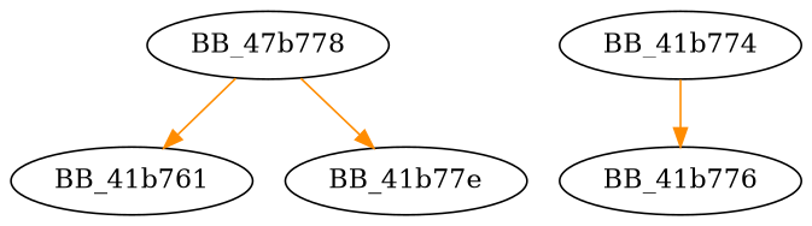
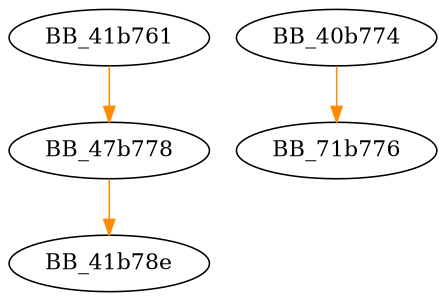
  digraph {
    fontname="DejaVu Serif"
    node [fontname="DejaVu Serif"]
    edge [color=darkorange fontname="DejaVu Serif"]
    n1 [label=BB_47b778]
    BB_41b761
-   BB_41b774
-   BB_41b776
-   BB_41b77e
+   BB_41b774 [label=BB_40b774]
+   BB_41b776 [label=BB_71b776]
+   BB_41b77e [label=BB_41b78e]
    n1 -> BB_41b77e
-   n1 -> BB_41b761
+   BB_41b761 -> n1
    BB_41b774 -> BB_41b776
  }
